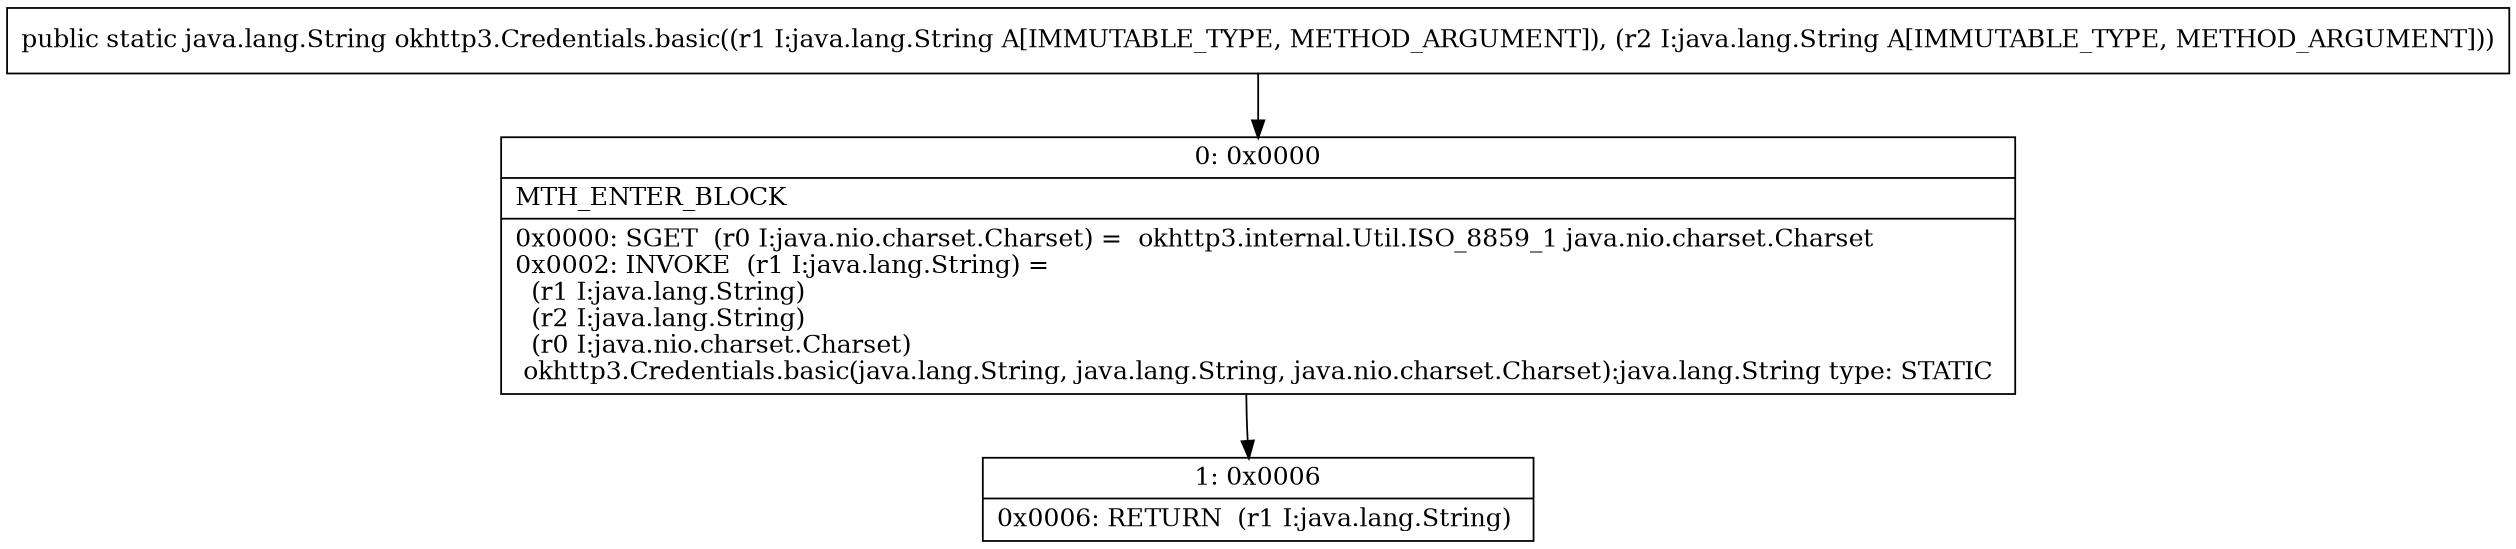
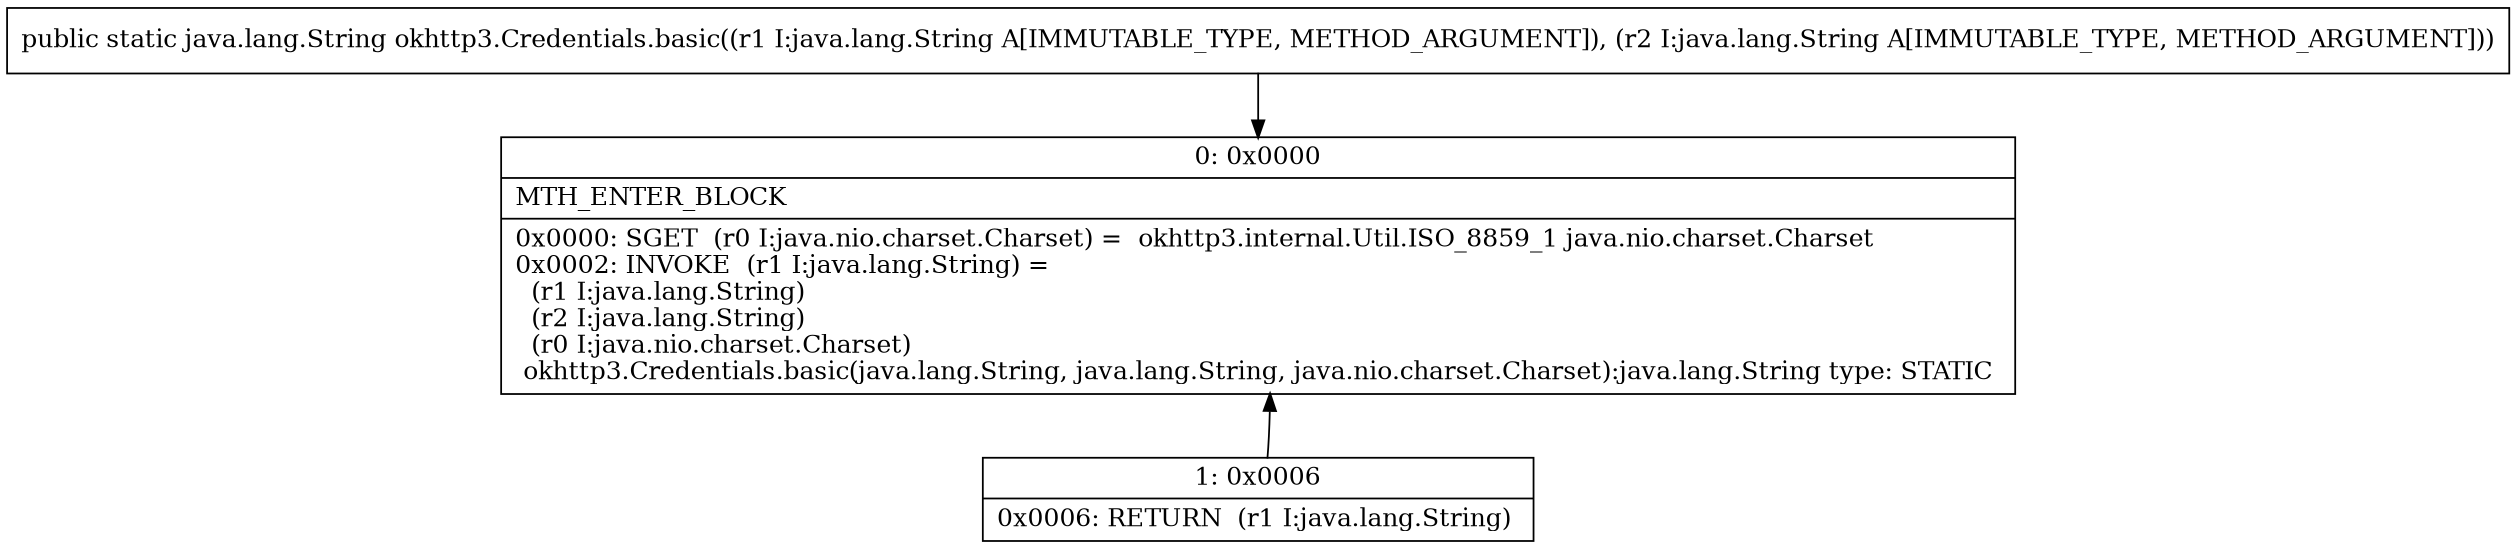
  digraph {
    node [shape=record]
    n1 [label="{0\:\ 0x0000|MTH_ENTER_BLOCK\l|0x0000: SGET  (r0 I:java.nio.charset.Charset) =  okhttp3.internal.Util.ISO_8859_1 java.nio.charset.Charset \l0x0002: INVOKE  (r1 I:java.lang.String) = \l  (r1 I:java.lang.String)\l  (r2 I:java.lang.String)\l  (r0 I:java.nio.charset.Charset)\l okhttp3.Credentials.basic(java.lang.String, java.lang.String, java.nio.charset.Charset):java.lang.String type: STATIC \l}"]
    n2 [label="{1\:\ 0x0006|0x0006: RETURN  (r1 I:java.lang.String) \l}"]
    n3 [label="{public static java.lang.String okhttp3.Credentials.basic((r1 I:java.lang.String A[IMMUTABLE_TYPE, METHOD_ARGUMENT]), (r2 I:java.lang.String A[IMMUTABLE_TYPE, METHOD_ARGUMENT])) }"]
-   n1 -> n2
+   n2 -> n1
    n3 -> n1
  }
